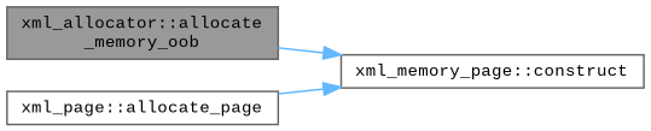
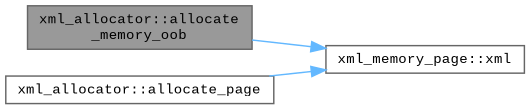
  digraph {
    fontname="Liberation Mono"
    rankdir=LR
    node [color=grey40 fillcolor=white fontname="Liberation Mono" fontsize=10 shape=box style=filled]
    edge [color=steelblue1 fontname="Liberation Mono" fontsize=10 labelfontname=Helvetica labelfontsize=10 style=solid]
    n1 [color=gray40 fillcolor=grey60 fontcolor=black height=0.2 label="xml_allocator::allocate\l_memory_oob" width=0.4]
-   n2 [height=0.2 label="xml_memory_page::construct" width=0.4]
-   n3 [height=0.2 label="xml_page::allocate_page" width=0.4]
+   n2 [height=0.2 label="xml_memory_page::xml" width=0.4]
+   n3 [height=0.2 label="xml_allocator::allocate_page" width=0.4]
    n1 -> n2
    n3 -> n2
  }
